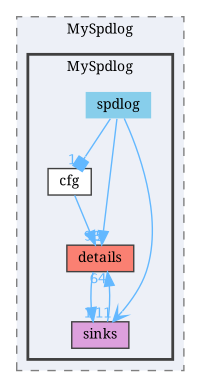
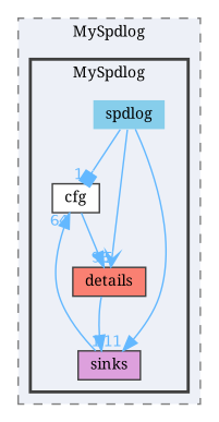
  digraph {
    compound=true
    fontname="Noto Serif"
    node [fontname="Noto Serif" fontsize=10 shape=box style=filled color=grey25]
    edge [arrowhead=normal color=steelblue1 fontcolor=steelblue1 fontname="Noto Serif" fontsize=10 headlabel=1 labeldistance=1.5 labelfontname=Helvetica labelfontsize=10]
    n1 [fillcolor=skyblue height=0.2 label=spdlog shape=plaintext width=0.4 color=""]
    n2 [fillcolor=white height=0.2 label=cfg width=0.4]
    n3 [fillcolor=salmon height=0.2 label=details width=0.4]
    n4 [fillcolor=plum height=0.2 label=sinks width=0.4]
    subgraph cluster_1 {
      bgcolor="#edf0f7"
      fontsize=10
      label=MySpdlog
      pencolor=grey50
      style="filled,dashed"
      subgraph cluster_2 {
        bgcolor="#edf0f7"
        fontsize=10
        label=MySpdlog
        pencolor=grey25
        style="filled,bold"
        n1
        n2
        n3
        n4
      }
    }
    n1 -> n2 [arrowhead=box]
-   n1 -> n3 [headlabel=96]
-   n1 -> n4 [arrowhead=vee headlabel=11]
+   n1 -> n3 [arrowhead=vee headlabel=96]
+   n1 -> n4 [headlabel=11]
    n2 -> n3 [headlabel=5]
    n3 -> n4
-   n4 -> n3 [headlabel=64]
+   n4 -> n2 [headlabel=64]
  }
